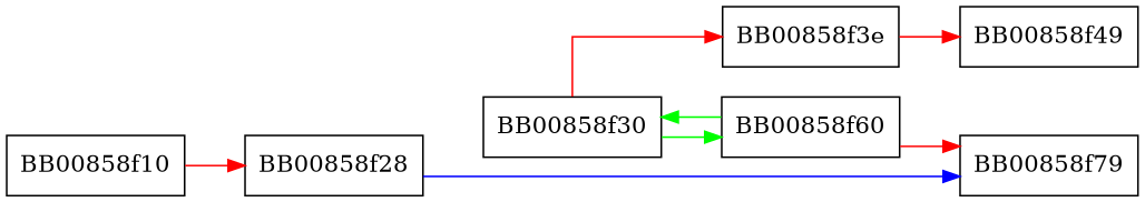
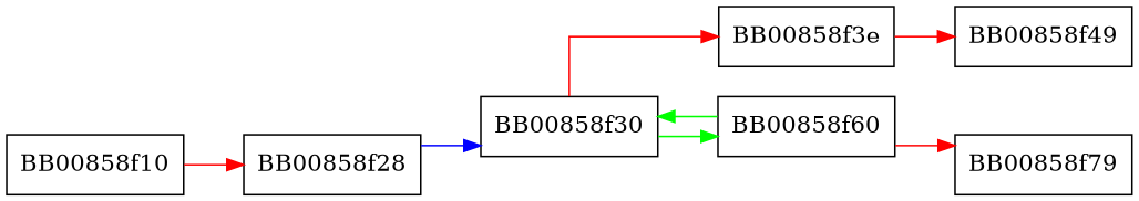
  digraph {
    rankdir=LR
    splines=ortho
    node [shape=box]
    edge [color=red]
    BB00858f10
    BB00858f28
    BB00858f30
    BB00858f60
    BB00858f3e
    BB00858f79
    BB00858f49
    BB00858f10 -> BB00858f28
-   BB00858f28 -> BB00858f79 [color=blue]
+   BB00858f28 -> BB00858f30 [color=blue]
    BB00858f30 -> BB00858f60 [color=green]
    BB00858f30 -> BB00858f3e
    BB00858f60 -> BB00858f30 [color=green]
    BB00858f60 -> BB00858f79
    BB00858f3e -> BB00858f49
  }
